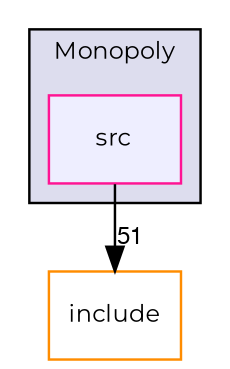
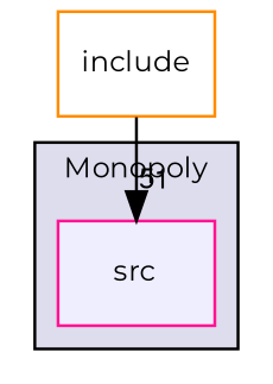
  digraph {
    compound=true
    fontname=Montserrat
    node [fontname=Montserrat fontsize=10 shape=box]
    n1 [fillcolor="#eeeeff" label=src pencolor=black style=filled color=deeppink]
    n2 [label=include color=darkorange]
    subgraph cluster_1 {
      bgcolor="#ddddee"
      fontsize=10
      label=Monopoly
      pencolor=black
      n1
    }
-   n1 -> n2 [headlabel=51 labeldistance=1.5 labelfontname=FreeSans labelfontsize=10 arrowhead=normal fontname=Montserrat]
+   n2 -> n1 [headlabel=51 labeldistance=1.5 labelfontname=FreeSans labelfontsize=10 arrowhead=normal fontname=Montserrat]
  }
